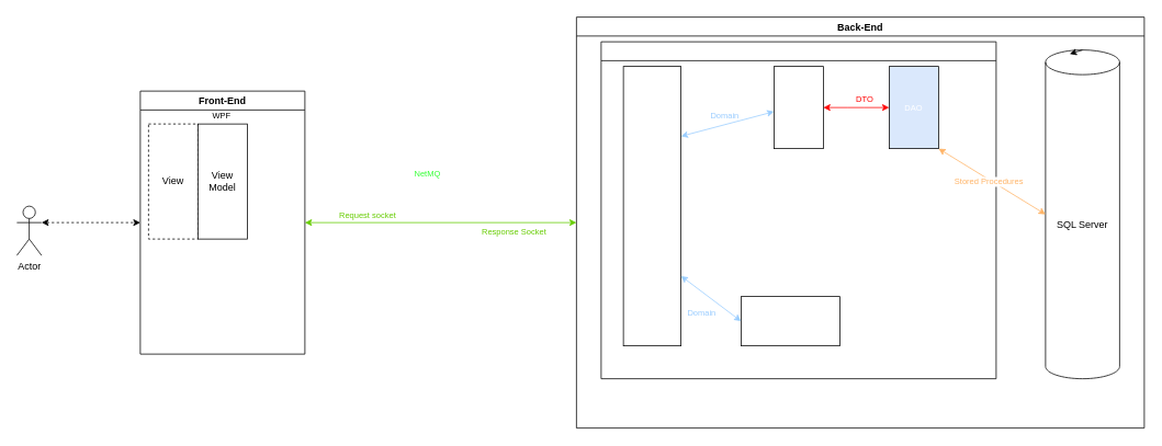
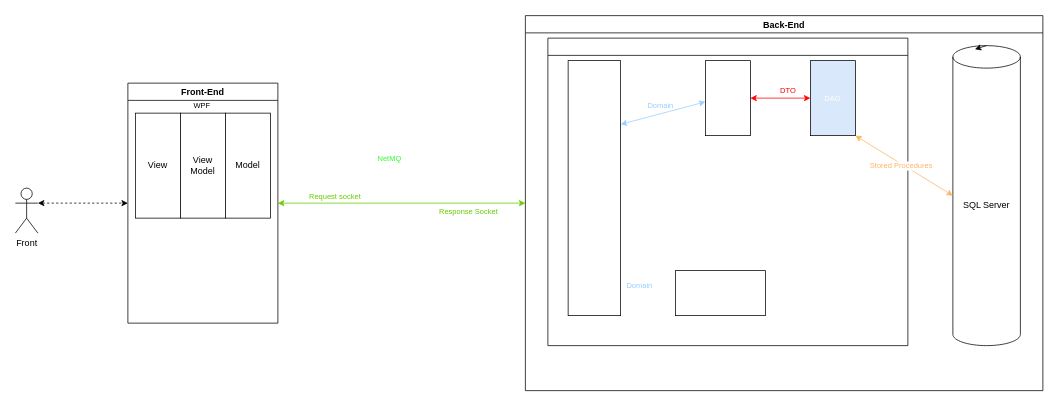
  <mxCell id="0" />
  <mxCell id="1" parent="0" />
  <mxCell id="2" value="Back-End" style="swimlane;" vertex="1" parent="1"><mxGeometry x="700" y="20" width="690" height="500" as="geometry" /></mxCell>
  <mxCell id="3" value="SQL Server" style="shape=cylinder3;whiteSpace=wrap;html=1;boundedLbl=1;backgroundOutline=1;size=15;" vertex="1" parent="2"><mxGeometry x="570" y="40" width="90" height="400" as="geometry" /></mxCell>
  <mxCell id="4" style="edgeStyle=none;html=1;exitX=0.5;exitY=0;exitDx=0;exitDy=0;exitPerimeter=0;entryX=0.326;entryY=0.012;entryDx=0;entryDy=0;entryPerimeter=0;" edge="1" parent="2" source="3" target="3"><mxGeometry relative="1" as="geometry" /></mxCell>
  <mxCell id="5" value="NetMQService" style="swimlane;fontSize=10;fontColor=#FFFFFF;startSize=23;" vertex="1" parent="2"><mxGeometry x="30" y="30" width="480" height="410" as="geometry"><mxRectangle x="10" y="30" width="100" height="23" as="alternateBounds" /></mxGeometry></mxCell>
  <mxCell id="6" value="DAO" style="whiteSpace=wrap;html=1;fontSize=10;fontColor=#FFFFFF;fillColor=#dae8fc;" vertex="1" parent="5"><mxGeometry x="350" y="30" width="60" height="100" as="geometry" /></mxCell>
  <mxCell id="7" value="Repository" style="whiteSpace=wrap;html=1;fontSize=10;fontColor=#FFFFFF;" vertex="1" parent="5"><mxGeometry x="210" y="30" width="60" height="100" as="geometry" /></mxCell>
  <mxCell id="8" style="edgeStyle=none;html=1;exitX=1;exitY=0.5;exitDx=0;exitDy=0;entryX=0;entryY=0.5;entryDx=0;entryDy=0;fontSize=10;fontColor=#FF0000;startArrow=classic;startFill=1;strokeColor=#FF0000;" edge="1" parent="5" source="7" target="6"><mxGeometry relative="1" as="geometry"><Array as="points"><mxPoint x="310" y="80" /></Array></mxGeometry></mxCell>
  <mxCell id="9" value="&lt;font color=&quot;#ffffff&quot;&gt;Domain Services&lt;/font&gt;" style="whiteSpace=wrap;html=1;fontSize=10;fontColor=#99CCFF;" vertex="1" parent="5"><mxGeometry x="170" y="310" width="120" height="60" as="geometry" /></mxCell>
  <mxCell id="10" value="&lt;font color=&quot;#99ccff&quot;&gt;Domain&lt;/font&gt;" style="text;html=1;align=center;verticalAlign=middle;resizable=0;points=[];autosize=1;strokeColor=none;fillColor=none;fontSize=10;fontColor=#FFFFFF;" vertex="1" parent="5"><mxGeometry x="97" y="320" width="50" height="20" as="geometry" /></mxCell>
  <mxCell id="11" value="Service" style="whiteSpace=wrap;html=1;fontSize=10;fontColor=#FFFFFF;" vertex="1" parent="5"><mxGeometry x="27" y="30" width="70" height="340" as="geometry" /></mxCell>
- <mxCell id="12" style="edgeStyle=none;html=1;exitX=0;exitY=0.5;exitDx=0;exitDy=0;fontSize=10;fontColor=#FFFFFF;startArrow=classic;startFill=1;strokeColor=#99CCFF;entryX=1;entryY=0.75;entryDx=0;entryDy=0;" edge="1" parent="5" source="9" target="11"><mxGeometry relative="1" as="geometry"><mxPoint x="80" y="340" as="targetPoint" /></mxGeometry></mxCell>
  <mxCell id="13" style="edgeStyle=none;html=1;entryX=0;entryY=0.55;entryDx=0;entryDy=0;entryPerimeter=0;fontSize=10;fontColor=#FF0000;startArrow=classic;startFill=1;strokeColor=#99CCFF;exitX=1;exitY=0.25;exitDx=0;exitDy=0;" edge="1" parent="5" source="11" target="7"><mxGeometry relative="1" as="geometry"><mxPoint x="100" y="85" as="sourcePoint" /></mxGeometry></mxCell>
  <mxCell id="14" value="&lt;font color=&quot;#99ccff&quot;&gt;Domain&lt;/font&gt;" style="edgeLabel;html=1;align=center;verticalAlign=middle;resizable=0;points=[];fontSize=10;fontColor=#FF0000;" vertex="1" connectable="0" parent="13"><mxGeometry x="-0.229" y="1" relative="1" as="geometry"><mxPoint x="9" y="-14" as="offset" /></mxGeometry></mxCell>
  <mxCell id="15" style="edgeStyle=none;html=1;exitX=1;exitY=1;exitDx=0;exitDy=0;entryX=0;entryY=0.5;entryDx=0;entryDy=0;entryPerimeter=0;fontSize=10;fontColor=#99CCFF;startArrow=classic;startFill=1;strokeColor=#FFB366;" edge="1" parent="2" source="6" target="3"><mxGeometry relative="1" as="geometry" /></mxCell>
  <mxCell id="16" value="&lt;font color=&quot;#ffb366&quot;&gt;Stored Procedures&lt;/font&gt;" style="edgeLabel;html=1;align=center;verticalAlign=middle;resizable=0;points=[];fontSize=10;fontColor=#99CCFF;" vertex="1" connectable="0" parent="15"><mxGeometry x="-0.282" y="2" relative="1" as="geometry"><mxPoint x="13" y="12" as="offset" /></mxGeometry></mxCell>
  <mxCell id="17" style="html=1;exitX=1;exitY=0.5;exitDx=0;exitDy=0;entryX=0;entryY=0.5;entryDx=0;entryDy=0;fontSize=10;startArrow=classic;startFill=1;fillColor=#008a00;strokeColor=#66CC00;" edge="1" parent="1" source="20" target="2"><mxGeometry relative="1" as="geometry" /></mxCell>
  <mxCell id="18" value="&lt;font color=&quot;#66cc00&quot;&gt;Request socket&lt;/font&gt;" style="edgeLabel;html=1;align=center;verticalAlign=middle;resizable=0;points=[];fontSize=10;" vertex="1" connectable="0" parent="17"><mxGeometry x="-0.654" y="-2" relative="1" as="geometry"><mxPoint x="18" y="-12" as="offset" /></mxGeometry></mxCell>
  <mxCell id="19" value="&lt;font color=&quot;#66cc00&quot;&gt;Response Socket&lt;/font&gt;" style="edgeLabel;html=1;align=center;verticalAlign=middle;resizable=0;points=[];fontSize=10;" vertex="1" connectable="0" parent="17"><mxGeometry x="0.628" relative="1" as="geometry"><mxPoint x="-16" y="10" as="offset" /></mxGeometry></mxCell>
  <mxCell id="20" value="Front-End" style="swimlane;" vertex="1" parent="1"><mxGeometry x="170" y="110" width="200" height="320" as="geometry" /></mxCell>
- <mxCell id="21" value="View" style="whiteSpace=wrap;html=1;dashed=1;" vertex="1" parent="20"><mxGeometry x="10" y="40" width="60" height="140" as="geometry" /></mxCell>
+ <mxCell id="21" value="View" style="whiteSpace=wrap;html=1;" vertex="1" parent="20"><mxGeometry x="10" y="40" width="60" height="140" as="geometry" /></mxCell>
  <mxCell id="22" value="View Model" style="whiteSpace=wrap;html=1;" vertex="1" parent="20"><mxGeometry x="70" y="40" width="60" height="140" as="geometry" /></mxCell>
+ <mxCell id="23" value="Model" style="whiteSpace=wrap;html=1;" vertex="1" parent="20"><mxGeometry x="130" y="40" width="60" height="140" as="geometry" /></mxCell>
  <mxCell id="24" value="&lt;font style=&quot;font-size: 10px&quot;&gt;WPF&amp;nbsp;&lt;/font&gt;" style="text;html=1;align=center;verticalAlign=middle;resizable=0;points=[];autosize=1;strokeColor=none;fillColor=none;" vertex="1" parent="20"><mxGeometry x="80" y="20" width="40" height="20" as="geometry" /></mxCell>
  <mxCell id="25" style="edgeStyle=none;html=1;exitX=1;exitY=0.333;exitDx=0;exitDy=0;exitPerimeter=0;entryX=0;entryY=0.5;entryDx=0;entryDy=0;startArrow=classic;startFill=1;dashed=1;" edge="1" parent="1" source="26" target="20"><mxGeometry relative="1" as="geometry" /></mxCell>
- <mxCell id="26" value="Actor" style="shape=umlActor;verticalLabelPosition=bottom;verticalAlign=top;html=1;outlineConnect=0;" vertex="1" parent="1"><mxGeometry x="20" y="250" width="30" height="60" as="geometry" /></mxCell>
+ <mxCell id="26" value="Front" style="shape=umlActor;verticalLabelPosition=bottom;verticalAlign=top;html=1;outlineConnect=0;" vertex="1" parent="1"><mxGeometry x="20" y="250" width="30" height="60" as="geometry" /></mxCell>
  <mxCell id="27" value="&lt;font color=&quot;#ff0000&quot;&gt;DTO&lt;/font&gt;" style="text;html=1;align=center;verticalAlign=middle;resizable=0;points=[];autosize=1;strokeColor=none;fillColor=none;fontSize=10;fontColor=#66B2FF;" vertex="1" parent="1"><mxGeometry x="1030" y="110" width="40" height="20" as="geometry" /></mxCell>
  <mxCell id="28" value="&lt;font color=&quot;#33ff33&quot;&gt;NetMQ&amp;nbsp;&lt;/font&gt;" style="text;html=1;align=center;verticalAlign=middle;resizable=0;points=[];autosize=1;strokeColor=none;fillColor=none;fontSize=10;fontColor=#FFB366;" vertex="1" parent="1"><mxGeometry x="495" y="200" width="50" height="20" as="geometry" /></mxCell>
